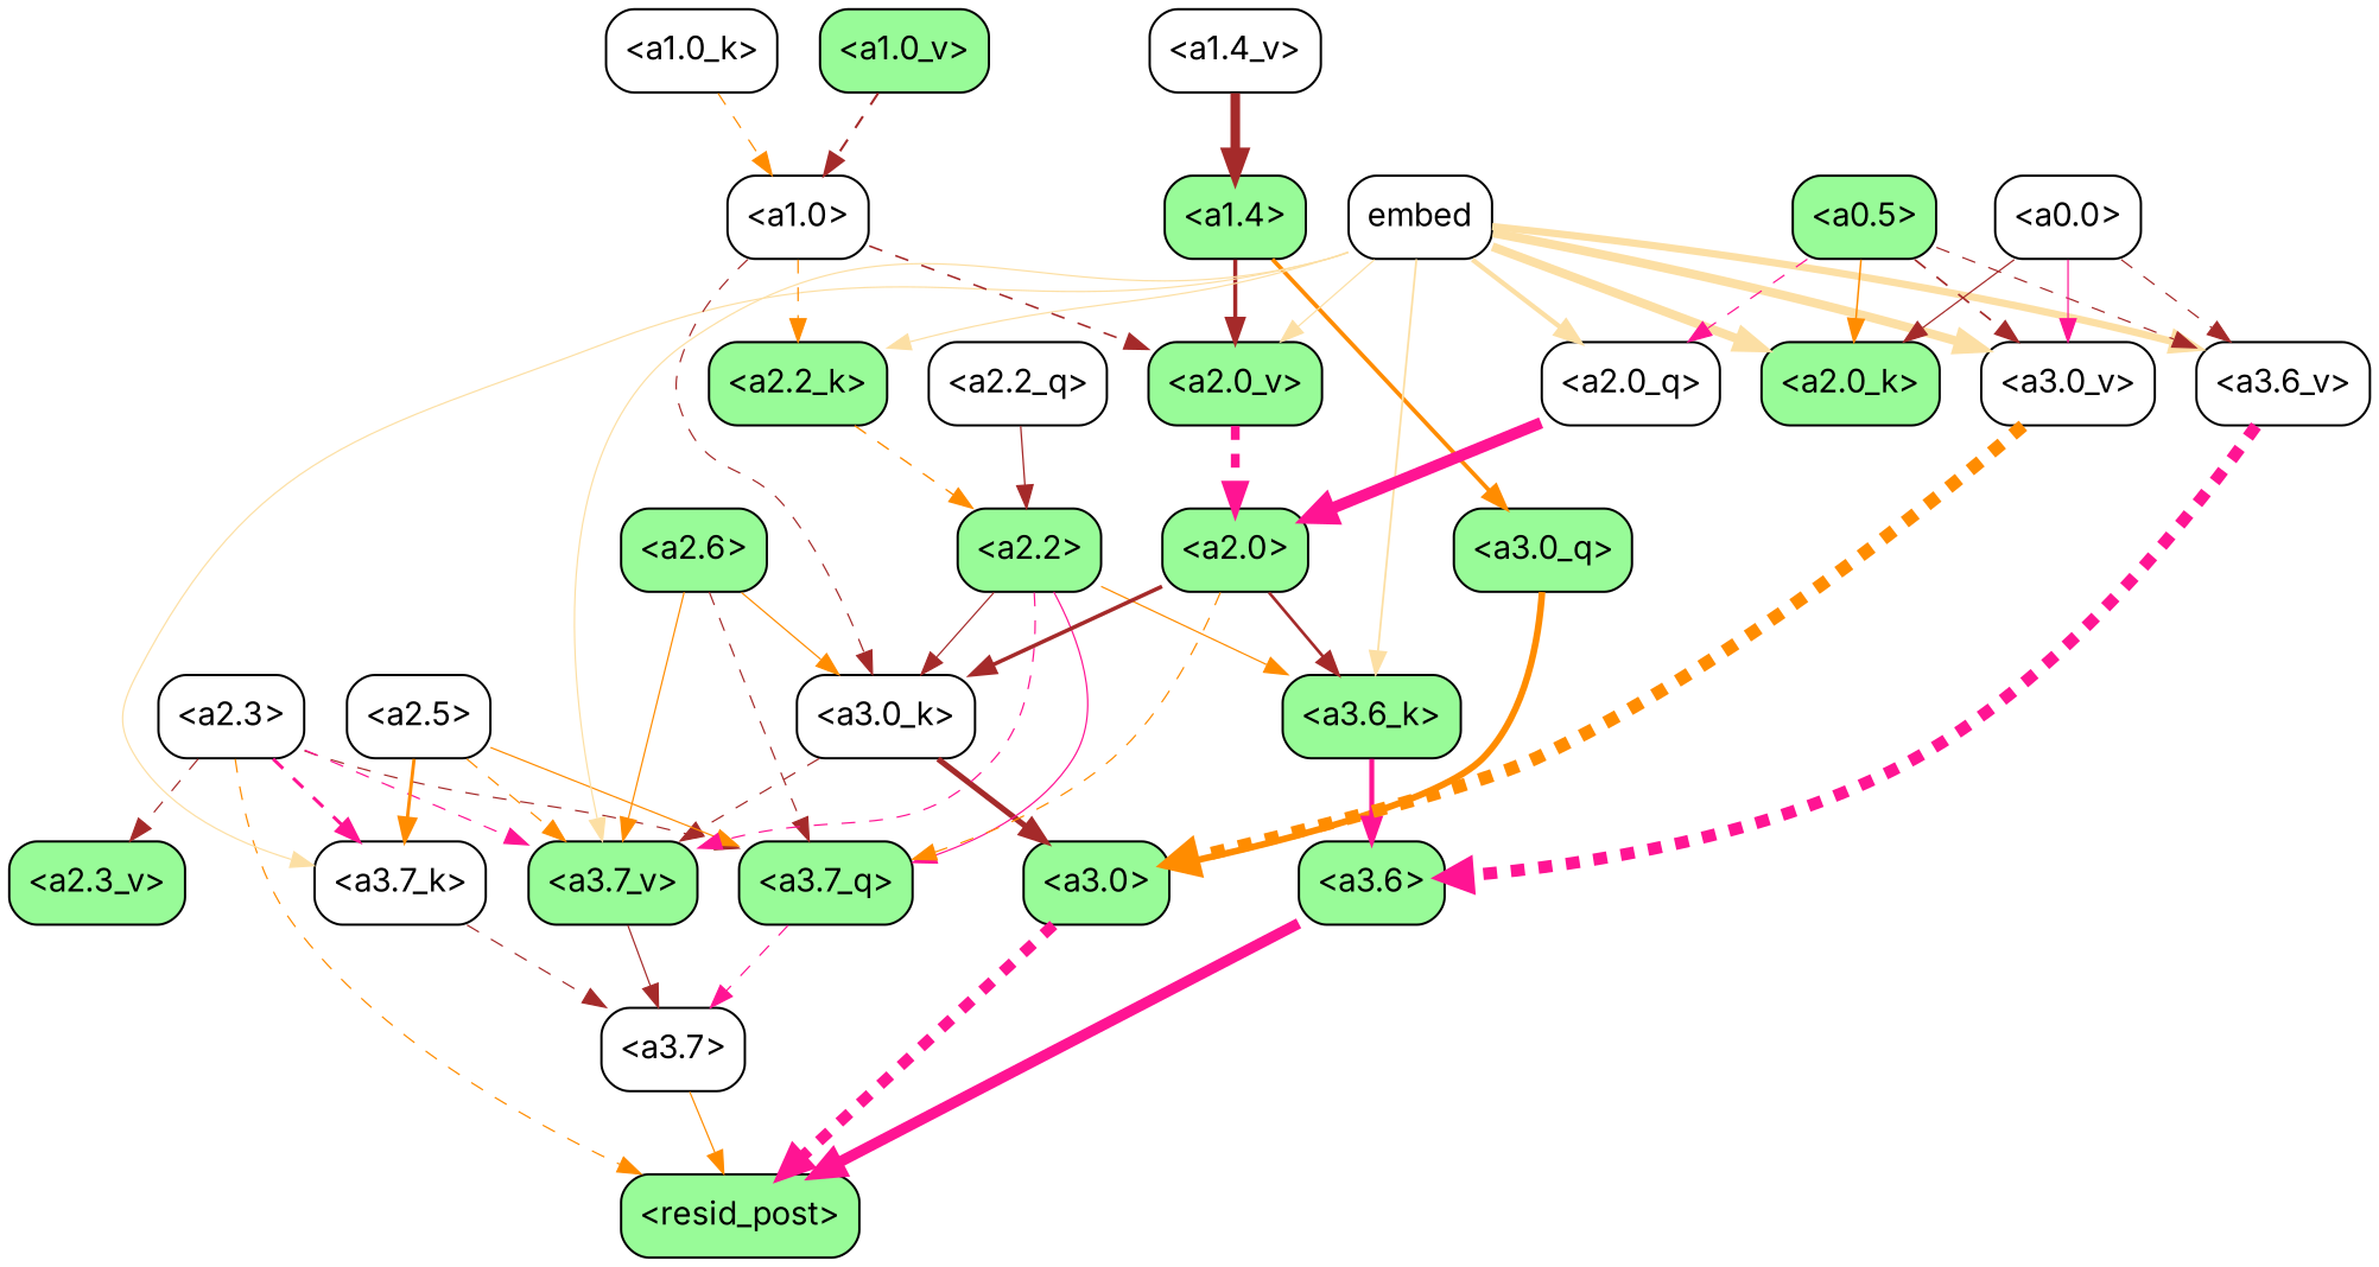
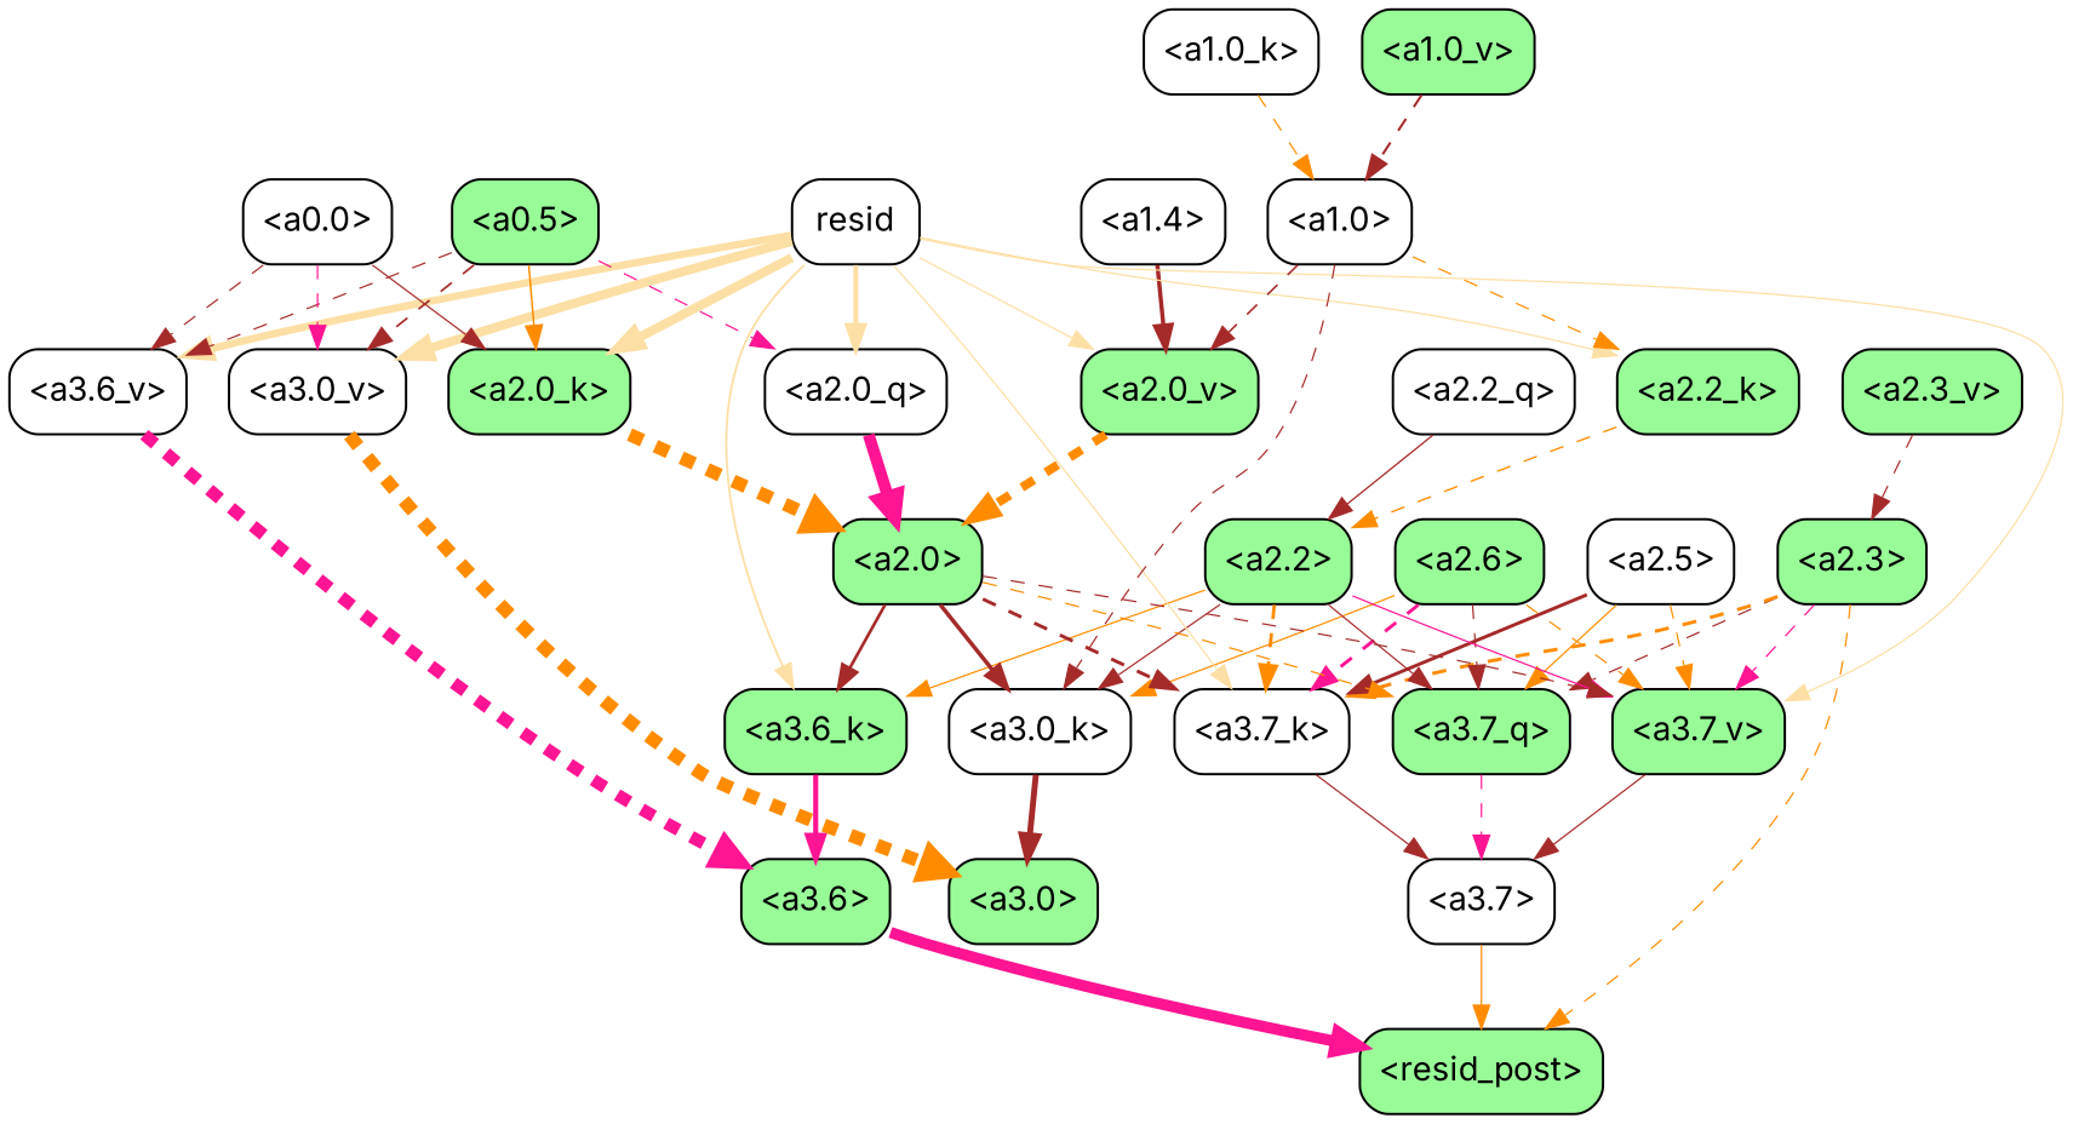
  strict digraph {
    fontname=Inter
    splines=true
    node [color=black fillcolor=palegreen fontname=Inter shape=box style="filled, rounded"]
    edge [color=brown fontname=Inter penwidth=0.6 style=dashed]
    "<a3.7>" [fillcolor=white]
    "<resid_post>"
    "<a3.6>"
    "<a3.0>"
-   "<a2.3>" [fillcolor=white]
+   "<a2.3>"
    "<a3.7_q>"
    "<a3.7_k>" [fillcolor=white]
    "<a3.7_v>"
-   "<a3.0_q>"
    "<a3.6_k>"
    "<a3.0_k>" [fillcolor=white]
    "<a3.6_v>" [fillcolor=white]
    "<a3.0_v>" [fillcolor=white]
    "<a2.6>"
    "<a2.5>" [fillcolor=white]
    "<a2.2>"
    "<a2.0>"
-   "<a1.4>"
+   "<a1.4>" [fillcolor=white]
    "<a2.0_v>"
-   embed [fillcolor=white]
+   embed [fillcolor=white label=resid]
    "<a2.0_q>" [fillcolor=white]
    "<a2.2_k>"
    "<a2.0_k>"
    "<a1.0>" [fillcolor=white]
    "<a0.5>"
    "<a0.0>" [fillcolor=white]
    "<a2.2_q>" [fillcolor=white]
    "<a2.3_v>"
    "<a1.0_k>" [fillcolor=white]
-   "<a1.4_v>" [fillcolor=white]
    "<a1.0_v>"
    "<a3.7>" -> "<resid_post>" [color=darkorange style=bold]
    "<a3.6>" -> "<resid_post>" [color=deeppink penwidth=4.746312499046326 style=bold]
-   "<a3.0>" -> "<resid_post>" [color=deeppink penwidth=4.896343111991882]
    "<a2.3>" -> "<resid_post>" [color=darkorange]
    "<a2.3>" -> "<a3.7_q>"
-   "<a2.3>" -> "<a3.7_k>" [color=deeppink penwidth=1.467104621231556]
+   "<a2.3>" -> "<a3.7_k>" [color=darkorange penwidth=1.467104621231556]
    "<a2.3>" -> "<a3.7_v>" [color=deeppink]
    "<a3.7_q>" -> "<a3.7>" [color=deeppink]
-   "<a3.7_k>" -> "<a3.7>"
+   "<a3.7_k>" -> "<a3.7>" [style=bold]
    "<a3.7_v>" -> "<a3.7>" [style=bold]
-   "<a3.0_q>" -> "<a3.0>" [color=darkorange penwidth=2.870753765106201 style=bold]
    "<a3.6_k>" -> "<a3.6>" [color=deeppink penwidth=2.13908451795578 style=bold]
    "<a3.0_k>" -> "<a3.0>" [penwidth=2.520303964614868 style=bold]
    "<a3.6_v>" -> "<a3.6>" [color=deeppink penwidth=5.297133803367615]
    "<a3.0_v>" -> "<a3.0>" [color=darkorange penwidth=5.680712580680847]
    "<a2.6>" -> "<a3.7_q>"
-   "<a2.6>" -> "<a3.7_v>" [color=darkorange style=bold]
+   "<a2.6>" -> "<a3.7_k>" [color=deeppink penwidth=1.4453159049153328]
+   "<a2.6>" -> "<a3.7_v>" [color=darkorange]
    "<a2.6>" -> "<a3.0_k>" [color=darkorange style=bold]
    "<a2.5>" -> "<a3.7_q>" [color=darkorange style=bold]
-   "<a2.5>" -> "<a3.7_k>" [color=darkorange penwidth=1.4526091292500496 style=bold]
+   "<a2.5>" -> "<a3.7_k>" [penwidth=1.4526091292500496 style=bold]
    "<a2.5>" -> "<a3.7_v>" [color=darkorange]
-   "<a2.2>" -> "<a3.7_q>" [color=deeppink style=bold]
-   "<a2.2>" -> "<a3.7_v>" [color=deeppink]
+   "<a2.2>" -> "<a3.7_q>" [style=bold]
+   "<a2.2>" -> "<a3.7_k>" [color=darkorange penwidth=1.4310357049107552]
+   "<a2.2>" -> "<a3.7_v>" [color=deeppink style=bold]
    "<a2.2>" -> "<a3.6_k>" [color=darkorange style=bold]
    "<a2.2>" -> "<a3.0_k>" [style=bold]
    "<a2.0>" -> "<a3.7_q>" [color=darkorange]
-   "<a3.0_k>" -> "<a3.7_v>"
+   "<a2.0>" -> "<a3.7_k>" [penwidth=1.4314699843525887]
+   "<a2.0>" -> "<a3.7_v>"
    "<a2.0>" -> "<a3.6_k>" [penwidth=1.2950235605239868 style=bold]
    "<a2.0>" -> "<a3.0_k>" [penwidth=1.712992787361145 style=bold]
-   "<a1.4>" -> "<a3.0_q>" [color=darkorange penwidth=1.7808996737003326 style=bold]
    "<a1.4>" -> "<a2.0_v>" [penwidth=1.7603429555892944 style=bold]
-   "<a2.0_v>" -> "<a2.0>" [color=deeppink penwidth=3.8170836865901947]
+   "<a2.0_v>" -> "<a2.0>" [color=darkorange penwidth=3.8170836865901947]
    embed -> "<a3.7_k>" [color="#fcdfa4" style=""]
    embed -> "<a3.7_v>" [color="#fcdfa4" style=""]
    embed -> "<a3.6_k>" [color="#fcdfa4" penwidth=0.891706109046936 style=""]
    embed -> "<a3.6_v>" [color="#fcdfa4" penwidth=3.1766927242279053 style=""]
    embed -> "<a3.0_v>" [color="#fcdfa4" penwidth=3.9005755856633186 style=""]
    embed -> "<a2.0_v>" [color="#fcdfa4" style=""]
    embed -> "<a2.0_q>" [color="#fcdfa4" penwidth=2.0810389518737793 style=""]
    embed -> "<a2.2_k>" [color="#fcdfa4" style=""]
    embed -> "<a2.0_k>" [color="#fcdfa4" penwidth=3.8915770053863525 style=""]
    "<a2.0_q>" -> "<a2.0>" [color=deeppink penwidth=5.017253503203392 style=bold]
    "<a2.2_k>" -> "<a2.2>" [color=darkorange penwidth=0.6690489649772644]
+   "<a2.0_k>" -> "<a2.0>" [color=darkorange penwidth=5.656688302755356]
    "<a1.0>" -> "<a3.0_k>"
    "<a1.0>" -> "<a2.0_v>" [penwidth=0.7897878289222717]
    "<a1.0>" -> "<a2.2_k>" [color=darkorange]
    "<a0.5>" -> "<a3.6_v>"
    "<a0.5>" -> "<a3.0_v>" [penwidth=0.8493617177009583]
    "<a0.5>" -> "<a2.0_q>" [color=deeppink]
    "<a0.5>" -> "<a2.0_k>" [color=darkorange penwidth=0.7482255101203918 style=bold]
    "<a0.0>" -> "<a3.6_v>"
-   "<a0.0>" -> "<a3.0_v>" [color=deeppink style=bold]
+   "<a0.0>" -> "<a3.0_v>" [color=deeppink]
    "<a0.0>" -> "<a2.0_k>" [style=bold]
    "<a2.2_q>" -> "<a2.2>" [penwidth=0.6449352353811264 style=bold]
-   "<a2.3>" -> "<a2.3_v>"
+   "<a2.3_v>" -> "<a2.3>"
    "<a1.0_k>" -> "<a1.0>" [color=darkorange]
-   "<a1.4_v>" -> "<a1.4>" [penwidth=4.140247106552124 style=bold]
    "<a1.0_v>" -> "<a1.0>" [penwidth=1.020309567451477]
  }
